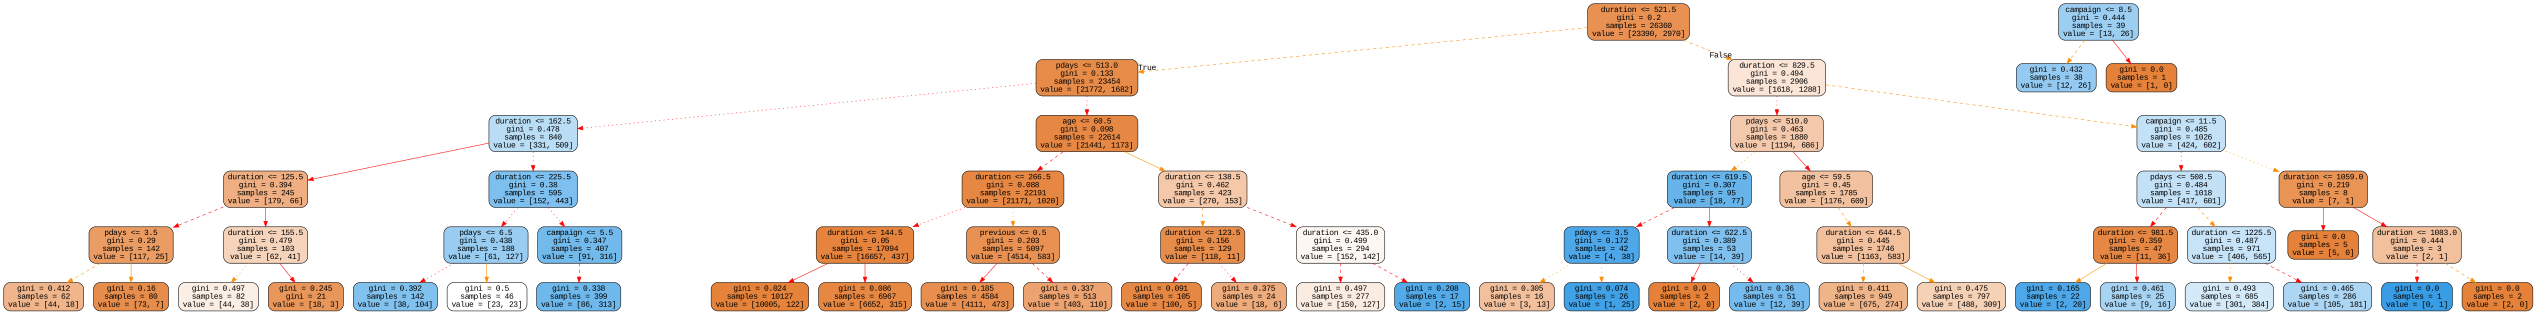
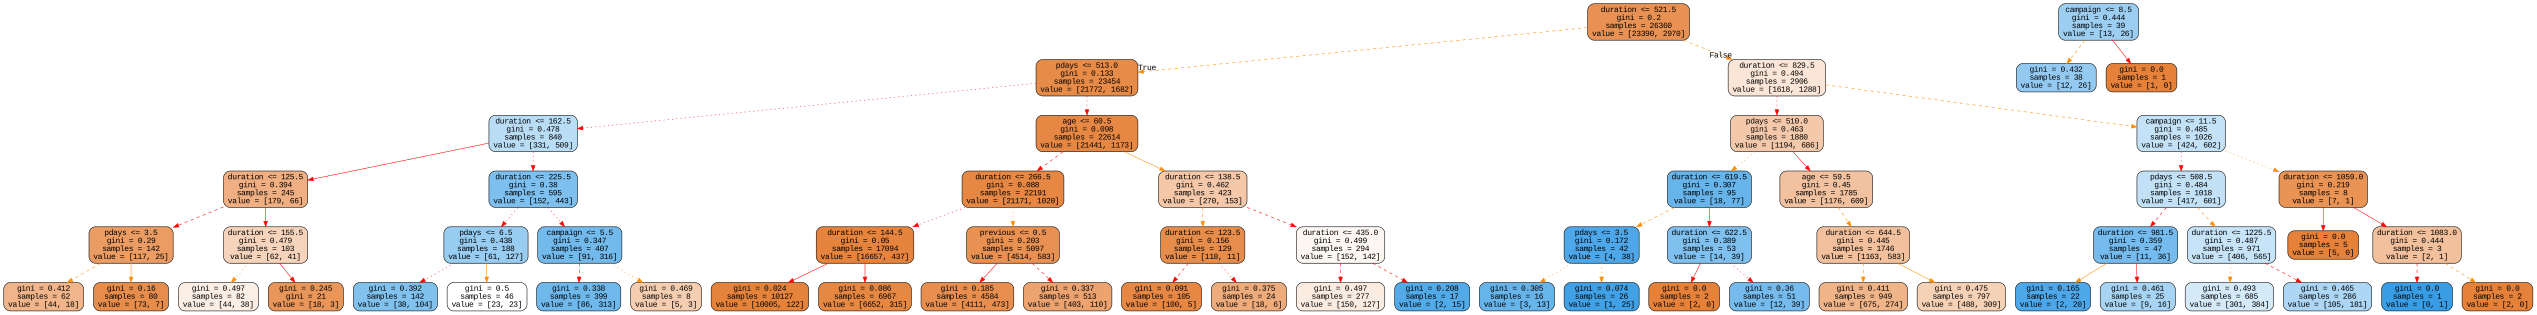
  digraph {
    fontname="Liberation Mono"
    node [color=black fillcolor="#e58139" fontname="Liberation Mono" shape=box style="filled, rounded"]
    edge [color=red fontname="Liberation Mono" style=dashed]
    n1 [fillcolor="#e89152" label="duration <= 521.5\ngini = 0.2\nsamples = 26360\nvalue = [23390, 2970]"]
    n2 [fillcolor="#e78b48" label="pdays <= 513.0\ngini = 0.133\nsamples = 23454\nvalue = [21772, 1682]"]
    n3 [fillcolor="#fae5d7" label="duration <= 829.5\ngini = 0.494\nsamples = 2906\nvalue = [1618, 1288]"]
    n4 [fillcolor="#baddf6" label="duration <= 162.5\ngini = 0.478\nsamples = 840\nvalue = [331, 509]"]
    n5 [fillcolor="#e68844" label="age <= 60.5\ngini = 0.098\nsamples = 22614\nvalue = [21441, 1173]"]
    n6 [fillcolor="#f4c9ab" label="pdays <= 510.0\ngini = 0.463\nsamples = 1880\nvalue = [1194, 686]"]
    n7 [fillcolor="#c4e2f7" label="campaign <= 11.5\ngini = 0.485\nsamples = 1026\nvalue = [424, 602]"]
    n8 [fillcolor="#efaf82" label="duration <= 125.5\ngini = 0.394\nsamples = 245\nvalue = [179, 66]"]
    n9 [fillcolor="#7dbfee" label="duration <= 225.5\ngini = 0.38\nsamples = 595\nvalue = [152, 443]"]
    n10 [fillcolor="#e68743" label="duration <= 266.5\ngini = 0.088\nsamples = 22191\nvalue = [21171, 1020]"]
    n11 [fillcolor="#f4c8a9" label="duration <= 138.5\ngini = 0.462\nsamples = 423\nvalue = [270, 153]"]
    n12 [fillcolor="#eb9c63" label="pdays <= 3.5\ngini = 0.29\nsamples = 142\nvalue = [117, 25]"]
    n13 [fillcolor="#f6d4bc" label="duration <= 155.5\ngini = 0.479\nsamples = 103\nvalue = [62, 41]"]
    n14 [fillcolor="#98ccf1" label="pdays <= 6.5\ngini = 0.438\nsamples = 188\nvalue = [61, 127]"]
    n15 [fillcolor="#72b9ec" label="campaign <= 5.5\ngini = 0.347\nsamples = 407\nvalue = [91, 316]"]
    n16 [fillcolor="#f0b58a" label="gini = 0.412\nsamples = 62\nvalue = [44, 18]"]
    n17 [fillcolor="#e78d4c" label="gini = 0.16\nsamples = 80\nvalue = [73, 7]"]
    n18 [fillcolor="#fbeee4" label="gini = 0.497\nsamples = 82\nvalue = [44, 38]"]
    n19 [fillcolor="#e9965a" label="gini = 0.245\ngini = 21\nvalue = [18, 3]"]
    n20 [fillcolor="#81c1ee" label="gini = 0.392\nsamples = 142\nvalue = [38, 104]"]
    n21 [fillcolor="#ffffff" label="gini = 0.5\nsamples = 46\nvalue = [23, 23]"]
    n22 [fillcolor="#6fb8ec" label="gini = 0.338\nsamples = 399\nvalue = [86, 313]"]
+   n23 [fillcolor="#f5cdb0" label="gini = 0.469\nsamples = 8\nvalue = [5, 3]"]
    n24 [fillcolor="#e6843e" label="duration <= 144.5\ngini = 0.05\nsamples = 17094\nvalue = [16657, 437]"]
    n25 [fillcolor="#e89153" label="previous <= 0.5\ngini = 0.203\nsamples = 5097\nvalue = [4514, 583]"]
    n26 [fillcolor="#e78d4b" label="duration <= 123.5\ngini = 0.156\nsamples = 129\nvalue = [118, 11]"]
    n27 [fillcolor="#fdf7f2" label="duration <= 435.0\ngini = 0.499\nsamples = 294\nvalue = [152, 142]"]
    n28 [fillcolor="#e5833b" label="gini = 0.024\nsamples = 10127\nvalue = [10005, 122]"]
    n29 [fillcolor="#e68742" label="gini = 0.086\nsamples = 6967\nvalue = [6652, 315]"]
    n30 [fillcolor="#e88f50" label="gini = 0.185\nsamples = 4584\nvalue = [4111, 473]"]
    n31 [fillcolor="#eca36f" label="gini = 0.337\nsamples = 513\nvalue = [403, 110]"]
    n32 [fillcolor="#e68743" label="gini = 0.091\nsamples = 105\nvalue = [100, 5]"]
    n33 [fillcolor="#eeab7b" label="gini = 0.375\nsamples = 24\nvalue = [18, 6]"]
    n34 [fillcolor="#fbece1" label="gini = 0.497\nsamples = 277\nvalue = [150, 127]"]
    n35 [fillcolor="#53aae8" label="gini = 0.208\nsamples = 17\nvalue = [2, 15]"]
    n36 [fillcolor="#67b4eb" label="duration <= 619.5\ngini = 0.307\nsamples = 95\nvalue = [18, 77]"]
    n37 [fillcolor="#f2c2a0" label="age <= 59.5\ngini = 0.45\nsamples = 1785\nvalue = [1176, 609]"]
    n38 [fillcolor="#c2e1f7" label="pdays <= 508.5\ngini = 0.484\nsamples = 1018\nvalue = [417, 601]"]
    n39 [fillcolor="#e99355" label="duration <= 1059.0\ngini = 0.219\nsamples = 8\nvalue = [7, 1]"]
    n40 [fillcolor="#4ea7e8" label="pdays <= 3.5\ngini = 0.172\nsamples = 42\nvalue = [4, 38]"]
    n41 [fillcolor="#80c0ee" label="duration <= 622.5\ngini = 0.389\nsamples = 53\nvalue = [14, 39]"]
    n42 [fillcolor="#f2c09c" label="duration <= 644.5\ngini = 0.445\nsamples = 1746\nvalue = [1163, 583]"]
-   n43 [fillcolor="#f2c09c" label="gini = 0.305\nsamples = 16\nvalue = [3, 13]"]
+   n43 [fillcolor="#67b4eb" label="gini = 0.305\nsamples = 16\nvalue = [3, 13]"]
    n44 [fillcolor="#41a1e6" label="gini = 0.074\nsamples = 26\nvalue = [1, 25]"]
    n45 [label="gini = 0.0\nsamples = 2\nvalue = [2, 0]"]
    n46 [fillcolor="#76bbed" label="gini = 0.36\nsamples = 51\nvalue = [12, 39]"]
    n47 [fillcolor="#f0b489" label="gini = 0.411\nsamples = 949\nvalue = [675, 274]"]
    n48 [fillcolor="#f5d1b6" label="gini = 0.475\nsamples = 797\nvalue = [488, 309]"]
    n49 [fillcolor="#9ccef2" label="campaign <= 8.5\ngini = 0.444\nsamples = 39\nvalue = [13, 26]"]
    n50 [fillcolor="#94caf1" label="gini = 0.432\nsamples = 38\nvalue = [12, 26]"]
    n51 [label="gini = 0.0\nsamples = 1\nvalue = [1, 0]"]
-   n52 [fillcolor="#e68743" label="duration <= 981.5\ngini = 0.359\nsamples = 47\nvalue = [11, 36]"]
+   n52 [fillcolor="#76bbed" label="duration <= 981.5\ngini = 0.359\nsamples = 47\nvalue = [11, 36]"]
    n53 [fillcolor="#c7e3f8" label="duration <= 1225.5\ngini = 0.487\nsamples = 971\nvalue = [406, 565]"]
    n54 [label="gini = 0.0\nsamples = 5\nvalue = [5, 0]"]
    n55 [fillcolor="#f2c09c" label="duration <= 1083.0\ngini = 0.444\nsamples = 3\nvalue = [2, 1]"]
    n56 [fillcolor="#4da7e8" label="gini = 0.165\nsamples = 22\nvalue = [2, 20]"]
    n57 [fillcolor="#a8d4f4" label="gini = 0.461\nsamples = 25\nvalue = [9, 16]"]
    n58 [fillcolor="#d4eaf9" label="gini = 0.493\nsamples = 685\nvalue = [301, 384]"]
    n59 [fillcolor="#acd6f4" label="gini = 0.465\nsamples = 286\nvalue = [105, 181]"]
    n60 [fillcolor="#399de5" label="gini = 0.0\nsamples = 1\nvalue = [0, 1]"]
    n61 [label="gini = 0.0\nsamples = 2\nvalue = [2, 0]"]
    n1 -> n2 [color=darkorange headlabel=True labelangle=45 labeldistance=2.5]
    n1 -> n3 [color=darkorange headlabel=False labelangle=-45 labeldistance=2.5]
    n2 -> n4 [style=dotted]
    n2 -> n5 [style=dotted]
    n3 -> n6 [style=dotted]
    n3 -> n7 [color=darkorange]
    n4 -> n8 [style=solid]
    n4 -> n9 [style=dotted]
    n5 -> n10
    n5 -> n11 [color=darkorange style=solid]
    n6 -> n36 [color=darkorange style=dotted]
    n6 -> n37 [style=solid]
    n7 -> n38 [style=dotted]
    n7 -> n39 [color=darkorange style=dotted]
    n8 -> n12
    n8 -> n13 [style=solid]
    n9 -> n14 [style=dotted]
    n9 -> n15 [style=dotted]
    n10 -> n24 [style=dotted]
    n10 -> n25 [color=darkorange style=dotted]
    n11 -> n26 [color=darkorange]
    n11 -> n27
    n12 -> n16 [color=darkorange]
    n12 -> n17 [color=darkorange style=solid]
    n13 -> n18 [color=darkorange style=dotted]
    n13 -> n19 [style=solid]
    n14 -> n20 [style=dotted]
    n14 -> n21 [color=darkorange style=solid]
    n15 -> n22
+   n15 -> n23 [color=darkorange style=dotted]
    n24 -> n28 [style=solid]
    n24 -> n29 [style=solid]
    n25 -> n30 [style=solid]
    n25 -> n31
    n26 -> n32
    n26 -> n33 [style=dotted]
    n27 -> n34
    n27 -> n35
-   n36 -> n40
+   n36 -> n40 [color=darkorange]
    n36 -> n41 [style=solid]
    n37 -> n42 [color=darkorange]
    n38 -> n52
    n38 -> n53 [color=darkorange]
    n39 -> n54 [style=solid]
    n39 -> n55 [style=solid]
    n40 -> n43 [color=darkorange style=dotted]
    n40 -> n44 [color=darkorange style=dotted]
    n41 -> n45 [style=solid]
    n41 -> n46 [style=dotted]
    n42 -> n47 [color=darkorange]
    n42 -> n48 [color=darkorange style=solid]
    n49 -> n50 [color=darkorange]
    n49 -> n51 [style=solid]
    n52 -> n56 [color=darkorange style=solid]
    n52 -> n57 [style=solid]
    n53 -> n58 [color=darkorange style=dotted]
    n53 -> n59
    n55 -> n60
    n55 -> n61 [color=darkorange]
  }
